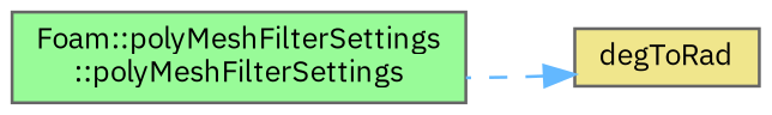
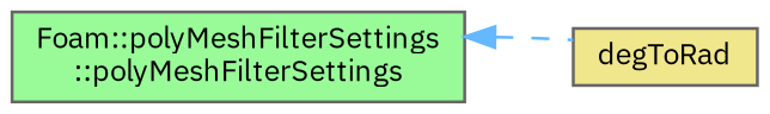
  digraph {
    rankdir=RL
    fontname="IBM Plex Sans"
    node [fontname="IBM Plex Sans" fontsize=10 shape=box style=filled]
    n1 [color=gray40 fillcolor=khaki fontcolor=black height=0.2 label=degToRad width=0.4]
    n2 [color=grey40 fillcolor=palegreen height=0.2 label="Foam::polyMeshFilterSettings\l::polyMeshFilterSettings" width=0.4]
-   n1 -> n2 [color=steelblue1 dir=back fontname="IBM Plex Sans" fontsize=10 labelfontname=Helvetica labelfontsize=10 style=dashed]
+   n2 -> n1 [color=steelblue1 dir=back fontname="IBM Plex Sans" fontsize=10 labelfontname=Helvetica labelfontsize=10 style=dashed]
  }
